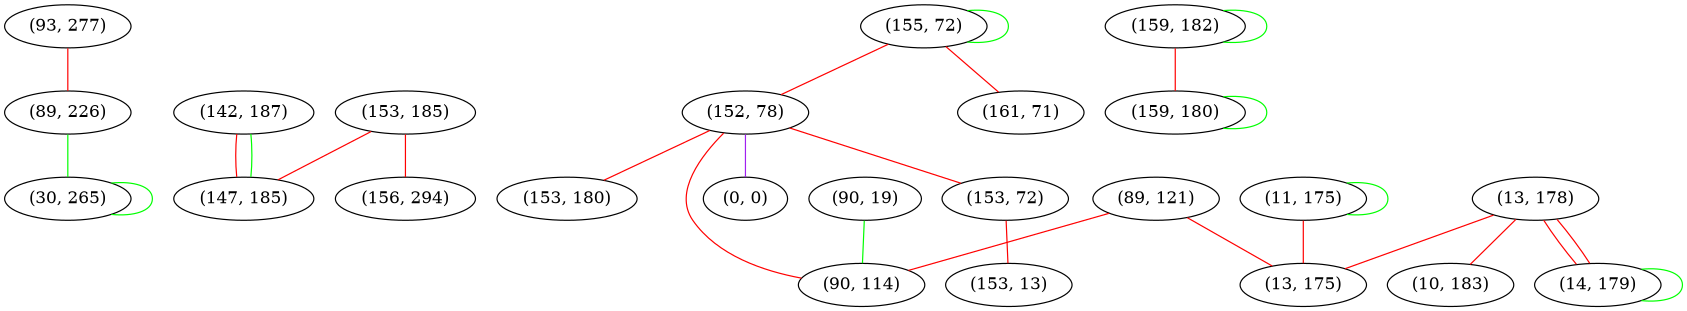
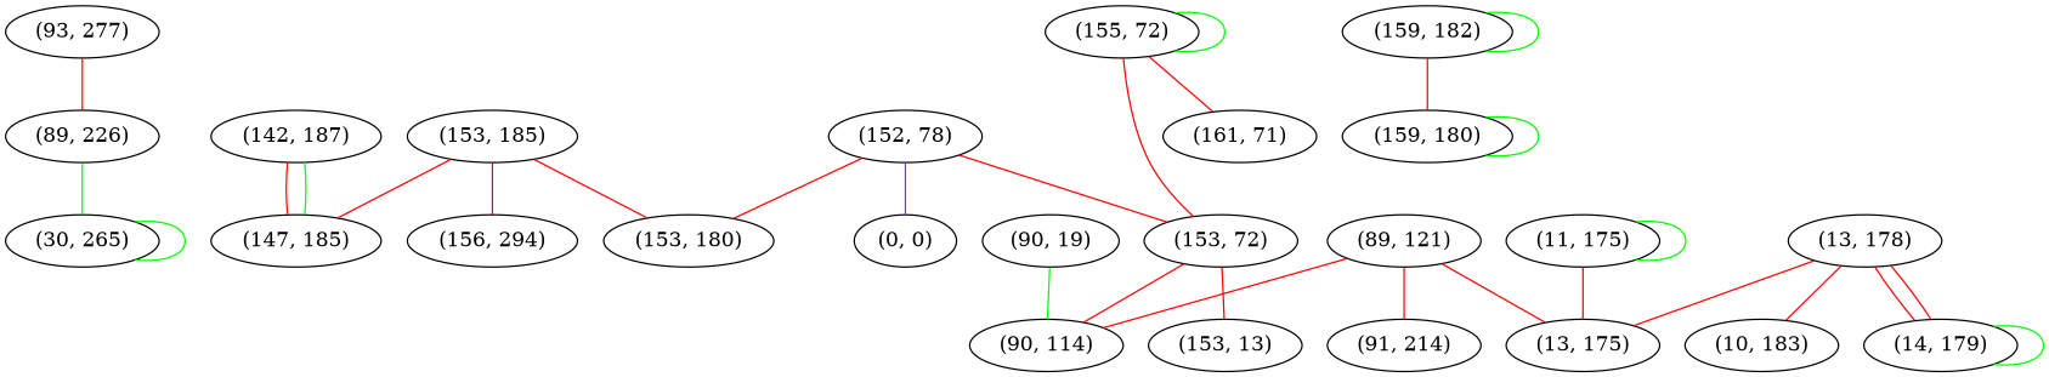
  graph {
    edge [color=red weight=1]
    "(93, 277)"
    "(89, 226)"
    "(30, 265)"
    "(153, 185)"
    "(156, 294)"
    "(147, 185)"
    "(153, 180)"
    "(142, 187)"
    "(159, 182)"
    "(159, 180)"
    "(13, 178)"
    "(14, 179)"
    "(13, 175)"
    "(10, 183)"
    "(11, 175)"
    "(152, 78)"
    "(90, 114)"
    "(153, 72)"
    "(0, 0)"
    "(153, 13)"
    "(89, 121)"
+   "(91, 214)"
    "(155, 72)"
    "(161, 71)"
    "(90, 19)"
    "(93, 277)" -- "(89, 226)"
    "(89, 226)" -- "(30, 265)" [color=green]
    "(30, 265)" -- "(30, 265)" [color=green weight=2]
    "(153, 185)" -- "(156, 294)"
    "(153, 185)" -- "(147, 185)"
+   "(153, 185)" -- "(153, 180)"
    "(142, 187)" -- "(147, 185)"
    "(142, 187)" -- "(147, 185)" [color=green weight=2]
    "(159, 182)" -- "(159, 182)" [color=green weight=2]
    "(159, 182)" -- "(159, 180)"
    "(159, 180)" -- "(159, 180)" [color=green weight=2]
    "(13, 178)" -- "(14, 179)"
    "(13, 178)" -- "(14, 179)"
    "(13, 178)" -- "(13, 175)"
    "(13, 178)" -- "(10, 183)"
    "(14, 179)" -- "(14, 179)" [color=green weight=2]
    "(11, 175)" -- "(13, 175)"
    "(11, 175)" -- "(11, 175)" [color=green weight=2]
    "(152, 78)" -- "(153, 180)"
-   "(152, 78)" -- "(90, 114)"
+   "(153, 72)" -- "(90, 114)"
    "(152, 78)" -- "(153, 72)"
    "(152, 78)" -- "(0, 0)" [color=purple weight=4]
    "(153, 72)" -- "(153, 13)"
    "(89, 121)" -- "(13, 175)"
    "(89, 121)" -- "(90, 114)"
-   "(155, 72)" -- "(152, 78)"
+   "(89, 121)" -- "(91, 214)"
+   "(155, 72)" -- "(153, 72)"
    "(155, 72)" -- "(155, 72)" [color=green weight=2]
    "(155, 72)" -- "(161, 71)"
    "(90, 19)" -- "(90, 114)" [color=green]
  }
